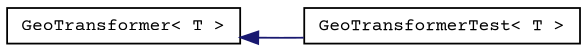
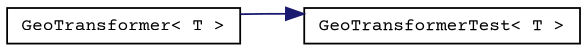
  digraph {
    rankdir=LR
    fontname="Courier Prime"
    node [color=black fillcolor=white fontname="Courier Prime" fontsize=10 shape=record style=filled]
    n1 [height=0.2 label="GeoTransformer\< T \>" width=0.4]
    n2 [height=0.2 label="GeoTransformerTest\< T \>" width=0.4]
-   n1 -> n2 [color=midnightblue dir=back fontname="Courier Prime" fontsize=10 labelfontname=Helvetica labelfontsize=10 style=solid]
+   n2 -> n1 [color=midnightblue dir=back fontname="Courier Prime" fontsize=10 labelfontname=Helvetica labelfontsize=10 style=solid]
  }
